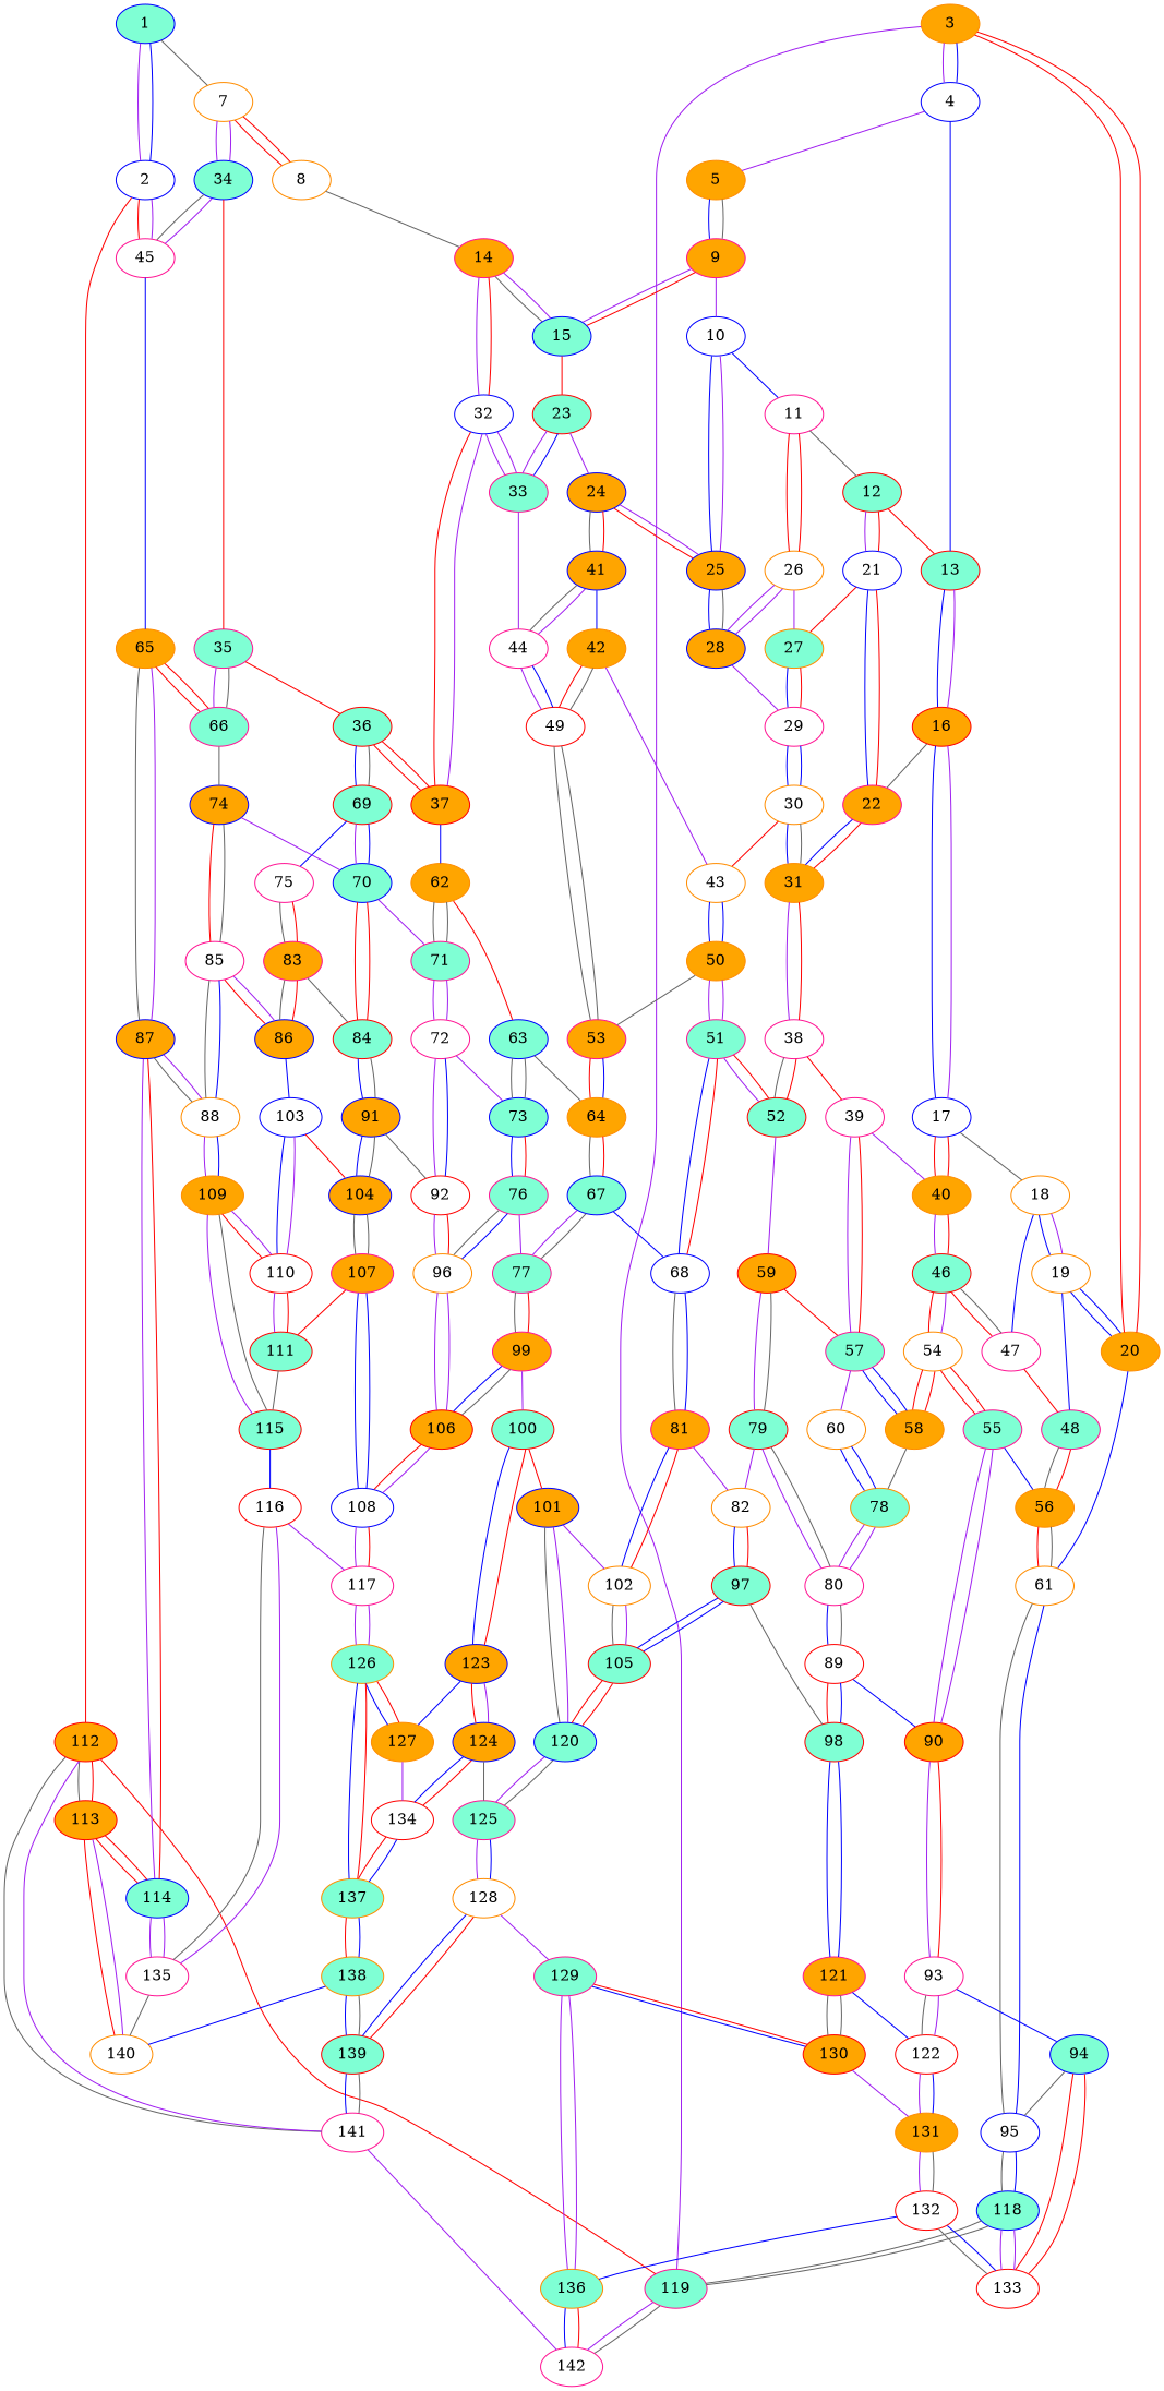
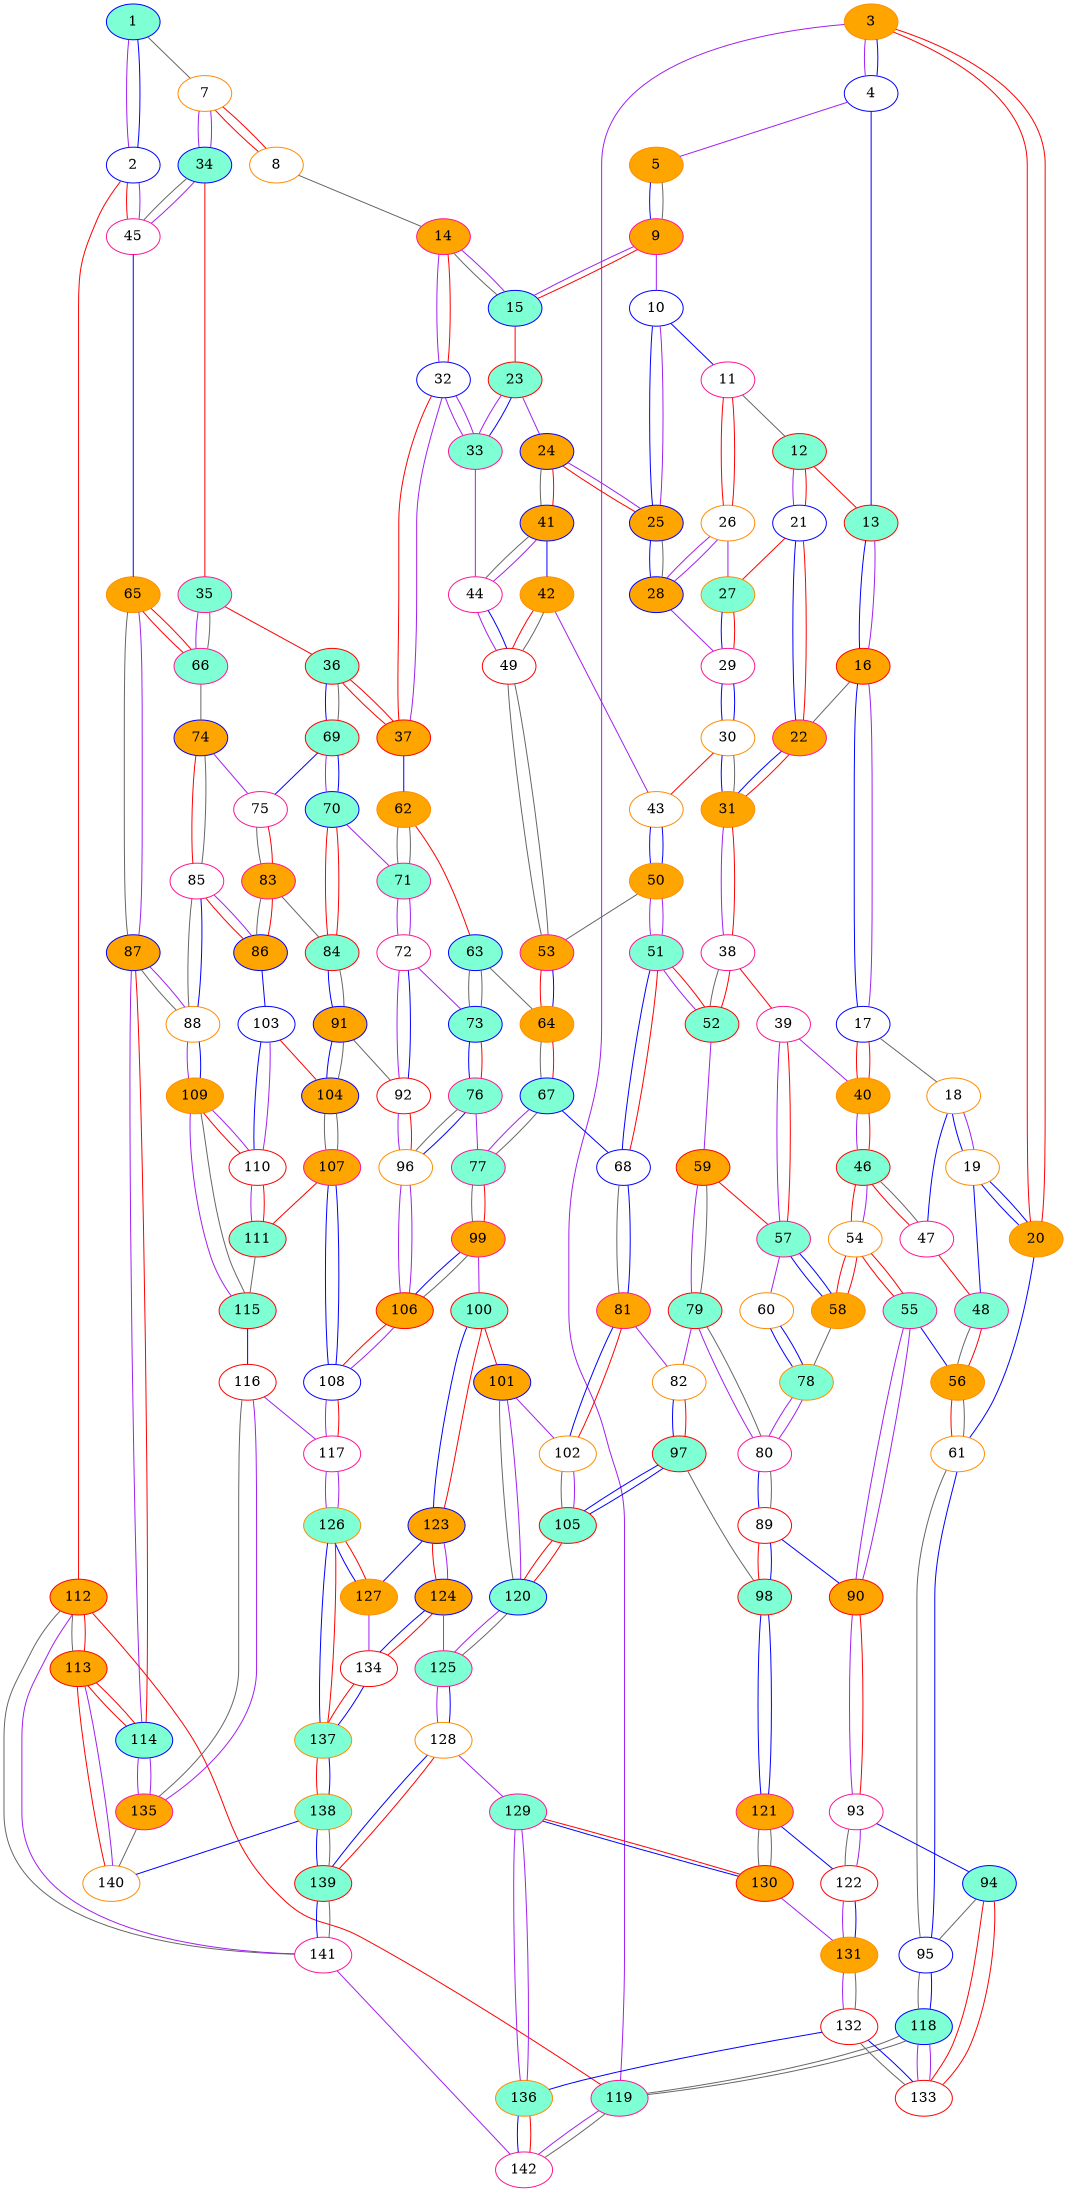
  graph {
    node [color=deeppink fillcolor=white style=filled]
    edge [color=purple]
    1 [color=blue fillcolor=aquamarine]
    2 [color=blue]
    7 [color=darkorange]
    45
    112 [color=red fillcolor=orange]
    8 [color=darkorange]
    34 [color=blue fillcolor=aquamarine]
    3 [color=darkorange fillcolor=orange]
    4 [color=blue]
    20 [color=darkorange fillcolor=orange]
    119 [fillcolor=aquamarine]
    65 [color=darkorange fillcolor=orange]
    113 [color=red fillcolor=orange]
    141
    5 [color=darkorange fillcolor=orange]
    13 [color=red fillcolor=aquamarine]
    61 [color=darkorange]
    142
    9 [fillcolor=orange]
    16 [color=red fillcolor=orange]
    10 [color=blue]
    15 [color=blue fillcolor=aquamarine]
    14 [fillcolor=orange]
    35 [fillcolor=aquamarine]
    32 [color=blue]
    11
    25 [color=blue fillcolor=orange]
    23 [color=red fillcolor=aquamarine]
    12 [color=red fillcolor=aquamarine]
    26 [color=darkorange]
    28 [color=blue fillcolor=orange]
    21 [color=blue]
    27 [color=darkorange fillcolor=aquamarine]
    22 [fillcolor=orange]
    17 [color=blue]
    33 [fillcolor=aquamarine]
    37 [color=red fillcolor=orange]
    24 [color=blue fillcolor=orange]
    18 [color=darkorange]
    40 [color=darkorange fillcolor=orange]
    31 [color=darkorange fillcolor=orange]
    19 [color=darkorange]
    47
    46 [color=red fillcolor=aquamarine]
    48 [fillcolor=aquamarine]
    56 [color=darkorange fillcolor=orange]
    95 [color=blue]
    29
    38
    41 [color=blue fillcolor=orange]
    44
    42 [color=darkorange fillcolor=orange]
    30 [color=darkorange]
    43 [color=darkorange]
    50 [color=darkorange fillcolor=orange]
    39
    52 [color=red fillcolor=aquamarine]
    62 [color=darkorange fillcolor=orange]
    49 [color=red]
    36 [color=red fillcolor=aquamarine]
    66 [fillcolor=aquamarine]
    69 [color=red fillcolor=aquamarine]
    74 [color=blue fillcolor=orange]
    70 [color=blue fillcolor=aquamarine]
    75
    63 [color=blue fillcolor=aquamarine]
    71 [fillcolor=aquamarine]
    57 [fillcolor=aquamarine]
    59 [color=red fillcolor=orange]
    58 [color=darkorange fillcolor=orange]
    60 [color=darkorange]
    54 [color=darkorange]
    53 [fillcolor=orange]
    51 [fillcolor=aquamarine]
    87 [color=blue fillcolor=orange]
    55 [fillcolor=aquamarine]
    64 [color=darkorange fillcolor=orange]
    68 [color=blue]
    81 [fillcolor=orange]
    79 [color=red fillcolor=aquamarine]
    67 [color=blue fillcolor=aquamarine]
    90 [color=red fillcolor=orange]
    78 [color=darkorange fillcolor=aquamarine]
    93
    80
    82 [color=darkorange]
    118 [color=blue fillcolor=aquamarine]
    73 [color=blue fillcolor=aquamarine]
    72
    76 [fillcolor=aquamarine]
    77 [fillcolor=aquamarine]
    88 [color=darkorange]
    114 [color=blue fillcolor=aquamarine]
    85
    99 [fillcolor=orange]
    102 [color=darkorange]
    84 [color=red fillcolor=aquamarine]
    83 [fillcolor=orange]
    91 [color=blue fillcolor=orange]
    92 [color=red]
    96 [color=darkorange]
    86 [color=blue fillcolor=orange]
    106 [color=red fillcolor=orange]
    100 [color=red fillcolor=aquamarine]
    89 [color=red]
    97 [color=red fillcolor=aquamarine]
    98 [color=red fillcolor=aquamarine]
    105 [color=red fillcolor=aquamarine]
    103 [color=blue]
    104 [color=blue fillcolor=orange]
    109 [color=darkorange fillcolor=orange]
    110 [color=red]
-   135
+   135 [fillcolor=orange]
    115 [color=red fillcolor=aquamarine]
    121 [fillcolor=orange]
    94 [color=blue fillcolor=aquamarine]
    122 [color=red]
    107 [fillcolor=orange]
    133 [color=red]
    131 [color=darkorange fillcolor=orange]
    108 [color=blue]
    120 [color=blue fillcolor=aquamarine]
    130 [color=red fillcolor=orange]
    101 [color=blue fillcolor=orange]
    123 [color=blue fillcolor=orange]
    124 [color=blue fillcolor=orange]
    127 [color=darkorange fillcolor=orange]
    125 [fillcolor=aquamarine]
    111 [color=red fillcolor=aquamarine]
    117
    126 [color=darkorange fillcolor=aquamarine]
    116 [color=red]
    140 [color=darkorange]
    137 [color=darkorange fillcolor=aquamarine]
    128 [color=darkorange]
    132 [color=red]
    134 [color=red]
    129 [fillcolor=aquamarine]
    139 [color=red fillcolor=aquamarine]
    138 [color=darkorange fillcolor=aquamarine]
    136 [color=darkorange fillcolor=aquamarine]
    1 -- 2
    1 -- 2 [color=blue]
    1 -- 7 [color=gray40]
    2 -- 45 [color=red]
    2 -- 45
    2 -- 112 [color=red]
    7 -- 8 [color=red]
    7 -- 8 [color=red]
    7 -- 34
    7 -- 34
    45 -- 65 [color=blue]
    112 -- 119 [color=red]
    112 -- 113 [color=gray40]
    112 -- 113 [color=red]
    112 -- 141 [color=gray40]
    112 -- 141
    8 -- 14 [color=gray40]
    34 -- 45 [color=gray40]
    34 -- 45
    34 -- 35 [color=red]
    3 -- 4
    3 -- 4 [color=blue]
    3 -- 20 [color=red]
    3 -- 20 [color=red]
    3 -- 119
    4 -- 5
    4 -- 13 [color=blue]
    20 -- 61 [color=blue]
    119 -- 142
    119 -- 142 [color=gray40]
    65 -- 66 [color=red]
    65 -- 66 [color=red]
    65 -- 87 [color=gray40]
    65 -- 87
    113 -- 114 [color=red]
    113 -- 114 [color=red]
    113 -- 140 [color=red]
    113 -- 140
    141 -- 142
    5 -- 9 [color=blue]
    5 -- 9 [color=gray40]
    13 -- 16 [color=blue]
    13 -- 16
    61 -- 95 [color=gray40]
    61 -- 95 [color=blue]
    9 -- 10
    9 -- 15
    9 -- 15 [color=red]
    16 -- 22 [color=gray40]
    16 -- 17 [color=blue]
    16 -- 17
    10 -- 11 [color=blue]
    10 -- 25 [color=blue]
    10 -- 25
    15 -- 23 [color=red]
    14 -- 15 [color=gray40]
    14 -- 15
    14 -- 32
    14 -- 32 [color=red]
    35 -- 36 [color=red]
    35 -- 66
    35 -- 66 [color=gray40]
    32 -- 33
    32 -- 33
    32 -- 37 [color=red]
    32 -- 37
    11 -- 12 [color=gray40]
    11 -- 26 [color=red]
    11 -- 26 [color=red]
    25 -- 28 [color=blue]
    25 -- 28 [color=gray40]
    23 -- 33
    23 -- 33 [color=blue]
    23 -- 24
    12 -- 13 [color=red]
    12 -- 21
    12 -- 21 [color=red]
    26 -- 28
    26 -- 28
    26 -- 27
    28 -- 29
    21 -- 27 [color=red]
    21 -- 22 [color=blue]
    21 -- 22 [color=red]
    27 -- 29 [color=blue]
    27 -- 29 [color=red]
    22 -- 31 [color=blue]
    22 -- 31 [color=red]
    17 -- 18 [color=gray40]
    17 -- 40 [color=red]
    17 -- 40 [color=red]
    33 -- 44
    37 -- 62 [color=blue]
    24 -- 25 [color=red]
    24 -- 25
    24 -- 41 [color=gray40]
    24 -- 41 [color=red]
    18 -- 19 [color=blue]
    18 -- 19
    18 -- 47 [color=blue]
    40 -- 46
    40 -- 46 [color=red]
    31 -- 38
    31 -- 38 [color=red]
    19 -- 20 [color=blue]
    19 -- 20 [color=blue]
    19 -- 48 [color=blue]
    47 -- 48 [color=red]
    46 -- 47 [color=red]
    46 -- 47 [color=gray40]
    46 -- 54 [color=red]
    46 -- 54
    48 -- 56 [color=gray40]
    48 -- 56 [color=red]
    56 -- 61 [color=red]
    56 -- 61 [color=gray40]
    95 -- 118 [color=gray40]
    95 -- 118 [color=blue]
    29 -- 30 [color=blue]
    29 -- 30 [color=blue]
    38 -- 39 [color=red]
    38 -- 52 [color=gray40]
    38 -- 52 [color=red]
    41 -- 44 [color=gray40]
    41 -- 44
    41 -- 42 [color=blue]
    44 -- 49
    44 -- 49 [color=blue]
    42 -- 43
    42 -- 49 [color=red]
    42 -- 49 [color=gray40]
    30 -- 31 [color=blue]
    30 -- 31 [color=gray40]
    30 -- 43 [color=red]
    43 -- 50 [color=blue]
    43 -- 50 [color=blue]
    50 -- 53 [color=gray40]
    50 -- 51
    50 -- 51
    39 -- 40
    39 -- 57
    39 -- 57 [color=red]
    52 -- 59
    62 -- 63 [color=red]
    62 -- 71 [color=gray40]
    62 -- 71 [color=gray40]
    49 -- 53 [color=gray40]
    49 -- 53 [color=gray40]
    36 -- 37 [color=red]
    36 -- 37 [color=red]
    36 -- 69 [color=blue]
    36 -- 69 [color=gray40]
    66 -- 74 [color=gray40]
    69 -- 70
    69 -- 70 [color=blue]
    69 -- 75 [color=blue]
-   74 -- 70
+   74 -- 75
    74 -- 85 [color=red]
    74 -- 85 [color=gray40]
    70 -- 71
    70 -- 84 [color=red]
    70 -- 84 [color=red]
    75 -- 83 [color=gray40]
    75 -- 83 [color=red]
    63 -- 64 [color=gray40]
    63 -- 73 [color=gray40]
    63 -- 73 [color=gray40]
    71 -- 72
    71 -- 72
    57 -- 58 [color=blue]
    57 -- 58 [color=blue]
    57 -- 60
    59 -- 57 [color=red]
    59 -- 79
    59 -- 79 [color=gray40]
    58 -- 78 [color=gray40]
    60 -- 78 [color=blue]
    60 -- 78 [color=blue]
    54 -- 58 [color=red]
    54 -- 58 [color=red]
    54 -- 55 [color=red]
    54 -- 55 [color=red]
    53 -- 64 [color=red]
    53 -- 64 [color=blue]
    51 -- 52
    51 -- 52 [color=red]
    51 -- 68 [color=blue]
    51 -- 68 [color=red]
    87 -- 88 [color=gray40]
    87 -- 88
    87 -- 114
    87 -- 114 [color=red]
    55 -- 56 [color=blue]
    55 -- 90
    55 -- 90
    64 -- 67 [color=gray40]
    64 -- 67 [color=red]
    68 -- 81 [color=gray40]
    68 -- 81 [color=blue]
    81 -- 82
    81 -- 102 [color=blue]
    81 -- 102 [color=red]
    79 -- 80
    79 -- 80 [color=gray40]
    79 -- 82
    67 -- 68 [color=blue]
    67 -- 77
    67 -- 77 [color=gray40]
    90 -- 93
    90 -- 93 [color=red]
    78 -- 80
    78 -- 80
    93 -- 94 [color=blue]
    93 -- 122 [color=gray40]
    93 -- 122
    80 -- 89 [color=blue]
    80 -- 89 [color=gray40]
    82 -- 97 [color=blue]
    82 -- 97 [color=red]
    118 -- 119 [color=gray40]
    118 -- 119 [color=gray40]
    118 -- 133
    118 -- 133
    73 -- 76 [color=blue]
    73 -- 76 [color=red]
    72 -- 73
    72 -- 92
    72 -- 92 [color=blue]
    76 -- 77
    76 -- 96 [color=gray40]
    76 -- 96 [color=blue]
    77 -- 99 [color=gray40]
    77 -- 99 [color=red]
    88 -- 109
    88 -- 109 [color=blue]
    114 -- 135
    114 -- 135
    85 -- 88 [color=gray40]
    85 -- 88 [color=blue]
    85 -- 86 [color=red]
    85 -- 86
    99 -- 106 [color=blue]
    99 -- 106 [color=gray40]
    99 -- 100
    102 -- 105 [color=gray40]
    102 -- 105
    84 -- 91 [color=blue]
    84 -- 91 [color=gray40]
    83 -- 84 [color=gray40]
    83 -- 86 [color=gray40]
    83 -- 86 [color=red]
    91 -- 92 [color=gray40]
    91 -- 104 [color=blue]
    91 -- 104 [color=gray40]
    92 -- 96
    92 -- 96 [color=red]
    96 -- 106
    96 -- 106
    86 -- 103 [color=blue]
    106 -- 108 [color=red]
    106 -- 108
    100 -- 101 [color=red]
    100 -- 123 [color=blue]
    100 -- 123 [color=red]
    89 -- 90 [color=blue]
    89 -- 98 [color=red]
    89 -- 98 [color=blue]
    97 -- 98 [color=gray40]
    97 -- 105 [color=blue]
    97 -- 105 [color=blue]
    98 -- 121 [color=blue]
    98 -- 121 [color=blue]
    105 -- 120 [color=red]
    105 -- 120 [color=red]
    103 -- 104 [color=red]
    103 -- 110 [color=blue]
    103 -- 110
    104 -- 107 [color=gray40]
    104 -- 107 [color=gray40]
    109 -- 110 [color=red]
    109 -- 110
    109 -- 115
    109 -- 115 [color=gray40]
    110 -- 111
    110 -- 111 [color=red]
    135 -- 140 [color=gray40]
    115 -- 116 [color=blue]
    121 -- 122 [color=blue]
    121 -- 130 [color=gray40]
    121 -- 130 [color=gray40]
    94 -- 95 [color=gray40]
    94 -- 133 [color=red]
    94 -- 133 [color=red]
    122 -- 131
    122 -- 131 [color=blue]
    107 -- 108 [color=blue]
    107 -- 108 [color=blue]
    107 -- 111 [color=red]
    131 -- 132
    131 -- 132 [color=gray40]
    108 -- 117
    108 -- 117 [color=red]
    120 -- 125
    120 -- 125 [color=gray40]
    130 -- 131
    101 -- 102
    101 -- 120 [color=gray40]
    101 -- 120
    123 -- 124 [color=red]
    123 -- 124
    123 -- 127 [color=blue]
    124 -- 125 [color=gray40]
    124 -- 134 [color=blue]
    124 -- 134 [color=red]
    127 -- 134
    125 -- 128
    125 -- 128 [color=blue]
    111 -- 115 [color=gray40]
    117 -- 126
    117 -- 126
    126 -- 127 [color=blue]
    126 -- 127 [color=red]
    126 -- 137 [color=blue]
    126 -- 137 [color=red]
    116 -- 135 [color=gray40]
    116 -- 135
    116 -- 117
    137 -- 138 [color=red]
    137 -- 138 [color=blue]
    128 -- 129
    128 -- 139 [color=blue]
    128 -- 139 [color=red]
    132 -- 133 [color=gray40]
    132 -- 133 [color=blue]
    132 -- 136 [color=blue]
    134 -- 137 [color=red]
    134 -- 137 [color=blue]
    129 -- 130 [color=blue]
    129 -- 130 [color=red]
    129 -- 136
    129 -- 136
    139 -- 141 [color=blue]
    139 -- 141 [color=gray40]
    138 -- 140 [color=blue]
    138 -- 139 [color=blue]
    138 -- 139 [color=gray40]
    136 -- 142 [color=blue]
    136 -- 142 [color=red]
  }
